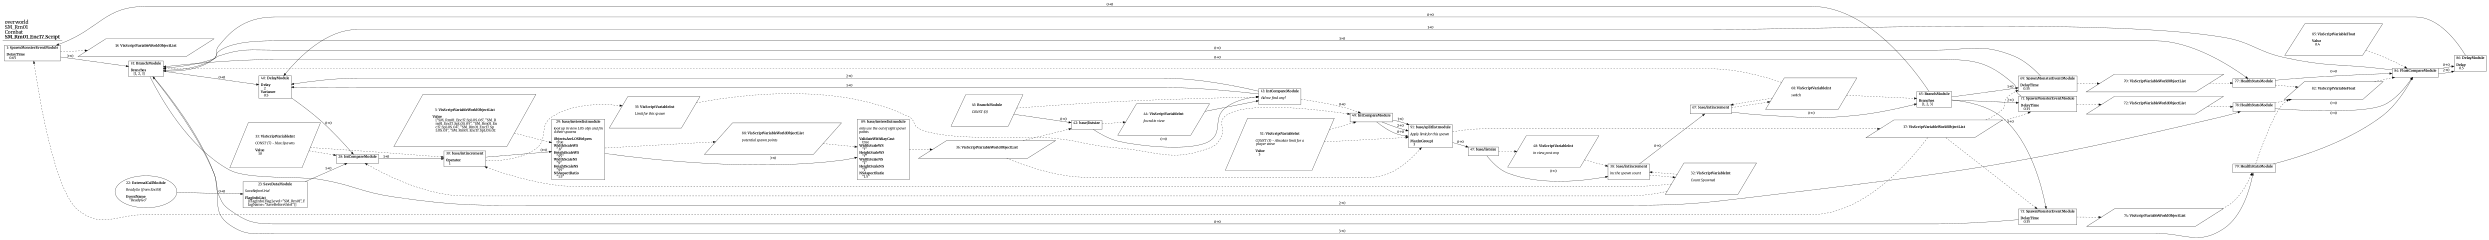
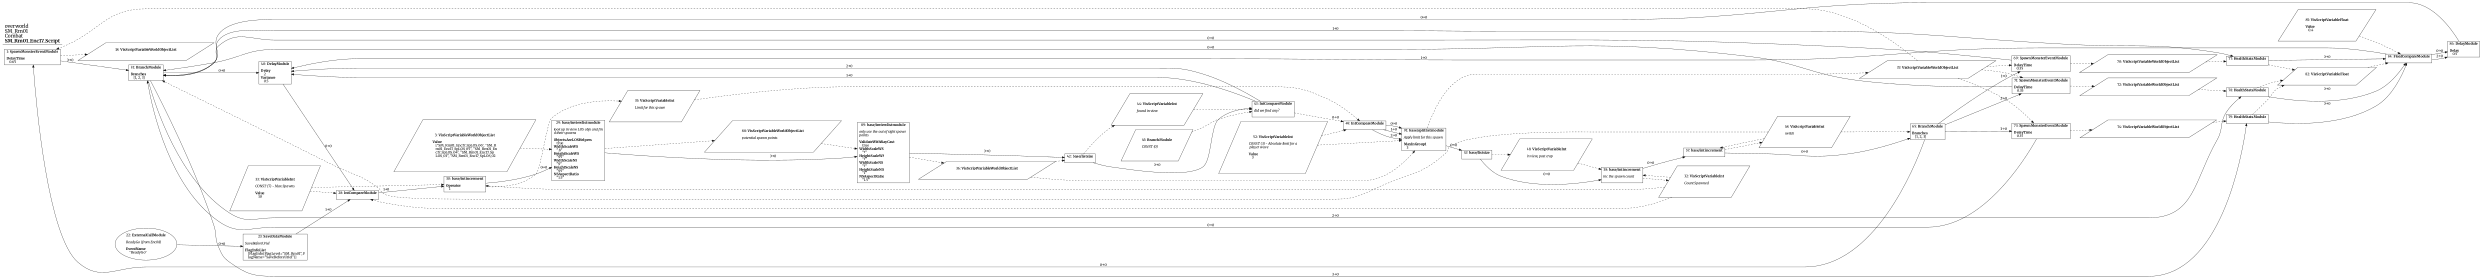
  digraph {
    fontname=Merriweather
    rankdir=LR
    splines=spline
    node [fontname=Merriweather shape=box]
    edge [fontname=Merriweather style=dashed]
    n1 [label=<1: <b>SpawnMonsterEventModule</b><br/><br/><b>DelayTime</b><br align="left"/>    0.65<br align="left"/>>]
    n2 [label=<81: <b>BranchModule</b><br/><br/><b>Branches</b><br align="left"/>    [1, 2, 3]<br align="left"/>>]
    n3 [label=<18: <b>VisScriptVariableWorldObjectList</b><br/><br/>> shape=parallelogram]
    n4 [label=<40: <b>DelayModule</b><br/><br/><b>Delay</b><br align="left"/>    2<br align="left"/><b>Variance</b><br align="left"/>    0.5<br align="left"/>>]
    n5 [label=<77: <b>HealthStatsModule</b><br/><br/>>]
    n6 [label=<78: <b>HealthStatsModule</b><br/><br/>>]
    n7 [label=<79: <b>HealthStatsModule</b><br/><br/>>]
    n8 [label=<28: <b>IntCompareModule</b><br/><br/>>]
    n9 [label=<84: <b>FloatCompareModule</b><br/><br/>>]
    n10 [label=<82: <b>VisScriptVariableFloat</b><br/><br/>> shape=parallelogram]
    n11 [label=<37: <b>VisScriptVariableWorldObjectList</b><br/><br/>> shape=parallelogram]
    n12 [label=<69: <b>SpawnMonsterEventModule</b><br/><br/><b>DelayTime</b><br align="left"/>    0.35<br align="left"/>>]
    n13 [label=<71: <b>SpawnMonsterEventModule</b><br/><br/><b>DelayTime</b><br align="left"/>    0.35<br align="left"/>>]
    n14 [label=<73: <b>SpawnMonsterEventModule</b><br/><br/><b>DelayTime</b><br align="left"/>    0.35<br align="left"/>>]
    n15 [label=<47: <b>base/listsize</b><br/><br/>>]
    n16 [label=<38: <b>base/intincrement</b><br/><br/><i>inc the spawn count<br align="left"/></i><br align="left"/>>]
    n17 [label=<48: <b>VisScriptVariableInt</b><br/><br/><i>in view, post crop<br align="left"/></i><br align="left"/>> shape=parallelogram]
    n18 [label=<70: <b>VisScriptVariableWorldObjectList</b><br/><br/>> shape=parallelogram]
    n19 [label=<72: <b>VisScriptVariableWorldObjectList</b><br/><br/>> shape=parallelogram]
    n20 [label=<74: <b>VisScriptVariableWorldObjectList</b><br/><br/>> shape=parallelogram]
    n21 [label=<3: <b>VisScriptVariableWorldObjectList</b><br/><br/><b>Value</b><br align="left"/>    [&quot;SM_Rm01_Enc17_SpLOS_06&quot;, &quot;SM_R<br align="left"/>    m01_Enc17_SpLOS_05&quot;, &quot;SM_Rm01_En<br align="left"/>    c17_SpLOS_04&quot;, &quot;SM_Rm01_Enc17_Sp<br align="left"/>    LOS_03&quot;, &quot;SM_Rm01_Enc17_SpLOS_02<br align="left"/>> shape=parallelogram]
    n22 [label=<29: <b>base/inviewlistmodule</b><br/><br/><i>look up in view LOS objs and fin<br align="left"/>d their spawns<br align="left"/></i><br align="left"/><b>ObjectsAreLOSHelpers</b><br align="left"/>    true<br align="left"/><b>WidthScaleWS</b><br align="left"/>    &quot;.8&quot;<br align="left"/><b>HeightScaleWS</b><br align="left"/>    &quot;.95&quot;<br align="left"/><b>WidthScaleNS</b><br align="left"/>    &quot;.9&quot;<br align="left"/><b>HeightScaleNS</b><br align="left"/>    &quot;.95&quot;<br align="left"/><b>NSAspectRatio</b><br align="left"/>    &quot;1.5&quot;<br align="left"/>>]
    n23 [label=<89: <b>base/inviewlistmodule</b><br/><br/><i>only use the out of sight spawn <br align="left"/>points<br align="left"/></i><br align="left"/><b>ValidateWithRayCast</b><br align="left"/>    true<br align="left"/><b>WidthScaleWS</b><br align="left"/>    &quot;1&quot;<br align="left"/><b>HeightScaleWS</b><br align="left"/>    &quot;1&quot;<br align="left"/><b>WidthScaleNS</b><br align="left"/>    &quot;1&quot;<br align="left"/><b>HeightScaleNS</b><br align="left"/>    &quot;1&quot;<br align="left"/><b>NSAspectRatio</b><br align="left"/>    &quot;1.5&quot;<br align="left"/>>]
    n24 [label=<88: <b>VisScriptVariableWorldObjectList</b><br/><br/><i>potential spawn points<br align="left"/></i><br align="left"/>> shape=parallelogram]
    n25 [label=<22: <b>ExternalCallModule</b><br/><br/><i>ReadyGo (from Enc08)<br align="left"/></i><br align="left"/><b>EventName</b><br align="left"/>    &quot;ReadyGo&quot;<br align="left"/>> shape=oval]
    n26 [label=<23: <b>SaveDataModule</b><br/><br/><i>SaveBeforeUriel<br align="left"/></i><br align="left"/><b>FlagInfoList</b><br align="left"/>    [FlagInfo(FlagLevel=&quot;SM_Rm01&quot;, F<br align="left"/>    lagName=&quot;SaveBeforeUriel&quot;)]<br align="left"/>>]
    n27 [label=<30: <b>base/intincrement</b><br/><br/><b>Operator</b><br align="left"/>    1<br align="left"/>>]
    n28 [label=<35: <b>VisScriptVariableInt</b><br/><br/><i>Limit for this spawn<br align="left"/></i><br align="left"/>> shape=parallelogram]
    n29 [label=<49: <b>IntCompareModule</b><br/><br/>>]
    n30 [label=<33: <b>VisScriptVariableInt</b><br/><br/><i>CONST (7) - Max Spawns<br align="left"/></i><br align="left"/><b>Value</b><br align="left"/>    10<br align="left"/>> shape=parallelogram]
    n31 [label=<32: <b>VisScriptVariableInt</b><br/><br/><i>Count Spawned<br align="left"/></i><br align="left"/>> shape=parallelogram]
    n32 [label=<67: <b>base/intincrement</b><br/><br/>>]
    n33 [label=<36: <b>VisScriptVariableWorldObjectList</b><br/><br/>> shape=parallelogram]
    n34 [label=<42: <b>base/listsize</b><br/><br/>>]
    n35 [label=<91: <b>base/splitlistmodule</b><br/><br/><i>Apply limit for this spawn<br align="left"/></i><br align="left"/><b>MaxInGroup1</b><br align="left"/>    3<br align="left"/>>]
    n36 [label=<43: <b>IntCompareModule</b><br/><br/><i>did we find any?<br align="left"/></i><br align="left"/>>]
    n37 [label=<44: <b>VisScriptVariableInt</b><br/><br/><i>found in view<br align="left"/></i><br align="left"/>> shape=parallelogram]
    n38 [label=<65: <b>BranchModule</b><br/><br/><b>Branches</b><br align="left"/>    [1, 2, 3]<br align="left"/>>]
    n39 [label=<68: <b>VisScriptVariableInt</b><br/><br/><i>switch<br align="left"/></i><br align="left"/>> shape=parallelogram]
    n40 [label=<45: <b>BranchModule</b><br/><br/><i>CONST (0)<br align="left"/></i><br align="left"/>> shape=parallelogram]
    n41 [label=<52: <b>VisScriptVariableInt</b><br/><br/><i>CONST (3) - Absolute limit for a<br align="left"/> player wave<br align="left"/></i><br align="left"/><b>Value</b><br align="left"/>    3<br align="left"/>> shape=parallelogram]
    n42 [label=<86: <b>DelayModule</b><br/><br/><b>Delay</b><br align="left"/>    0.5<br align="left"/>>]
    n43 [label=<85: <b>VisScriptVariableFloat</b><br/><br/><b>Value</b><br align="left"/>    0.4<br align="left"/>> shape=parallelogram]
    n44 [label=<<font point-size="20">overworld<br align="left"/>SM_Rm01<br align="left"/>Combat<br align="left"/><b>SM_Rm01_Enc17_Script</b><br align="left"/></font>> shape=underline]
    n1 -> n2 [label="0→0" style=""]
    n1 -> n3
    n2 -> n4 [label="0→0" style=""]
    n2 -> n5 [label="1→0" style=""]
    n2 -> n6 [label="2→0" style=""]
    n2 -> n7 [label="3→0" style=""]
    n4 -> n8 [label="0→0" style=""]
    n5 -> n9 [label="0→0" style=""]
    n5 -> n10
    n6 -> n9 [label="0→0" style=""]
    n6 -> n10
    n7 -> n9 [label="0→0" style=""]
    n7 -> n10
    n8 -> n27 [label="1→0" style=""]
    n9 -> n4 [label="1→0" style=""]
    n9 -> n42 [label="0→0" style=""]
    n9 -> n42 [label="2→0" style=""]
    n10 -> n9
    n11 -> n1
    n11 -> n12
    n11 -> n13
    n11 -> n14
    n12 -> n2 [label="0→0" style=""]
    n12 -> n18
    n13 -> n2 [label="0→0" style=""]
    n13 -> n19
    n14 -> n2 [label="0→0" style=""]
    n14 -> n20
    n15 -> n16 [label="0→0" style=""]
    n15 -> n17
    n16 -> n31
    n16 -> n32 [label="0→0" style=""]
    n17 -> n16
    n18 -> n5
    n19 -> n6
    n20 -> n7
    n21 -> n22
    n22 -> n23 [label="0→0" style=""]
    n22 -> n24
    n23 -> n33
-   n40 -> n34 [label="0→0" style=""]
+   n23 -> n34 [label="0→0" style=""]
    n24 -> n23
    n25 -> n26 [label="0→0" style=""]
    n26 -> n8 [label="1→0" style=""]
    n27 -> n22 [label="0→0" style=""]
    n27 -> n28
    n28 -> n29
    n29 -> n35 [label="1→0" style=""]
    n29 -> n35 [label="2→0" style=""]
    n29 -> n35 [label="0→0" style=""]
    n30 -> n8
    n30 -> n27
    n31 -> n8
    n31 -> n16
    n31 -> n27
    n32 -> n38 [label="0→0" style=""]
    n32 -> n39
    n33 -> n34
    n33 -> n35
    n34 -> n36 [label="0→0" style=""]
    n34 -> n37
    n35 -> n11
    n35 -> n15 [label="0→0" style=""]
    n36 -> n4 [label="1→0" style=""]
    n36 -> n4 [label="2→0" style=""]
    n36 -> n29 [label="0→0"]
-   n37 -> n36 [style=solid]
+   n37 -> n36
    n38 -> n1 [label="0→0" style=""]
    n38 -> n12 [label="1→0" style=""]
    n38 -> n13 [label="2→0" style=""]
    n38 -> n14 [label="3→0" style=""]
    n39 -> n2
    n39 -> n32
    n39 -> n38
    n40 -> n36
    n41 -> n29
    n41 -> n35
    n42 -> n2 [label="0→0" style=""]
    n43 -> n9
  }
